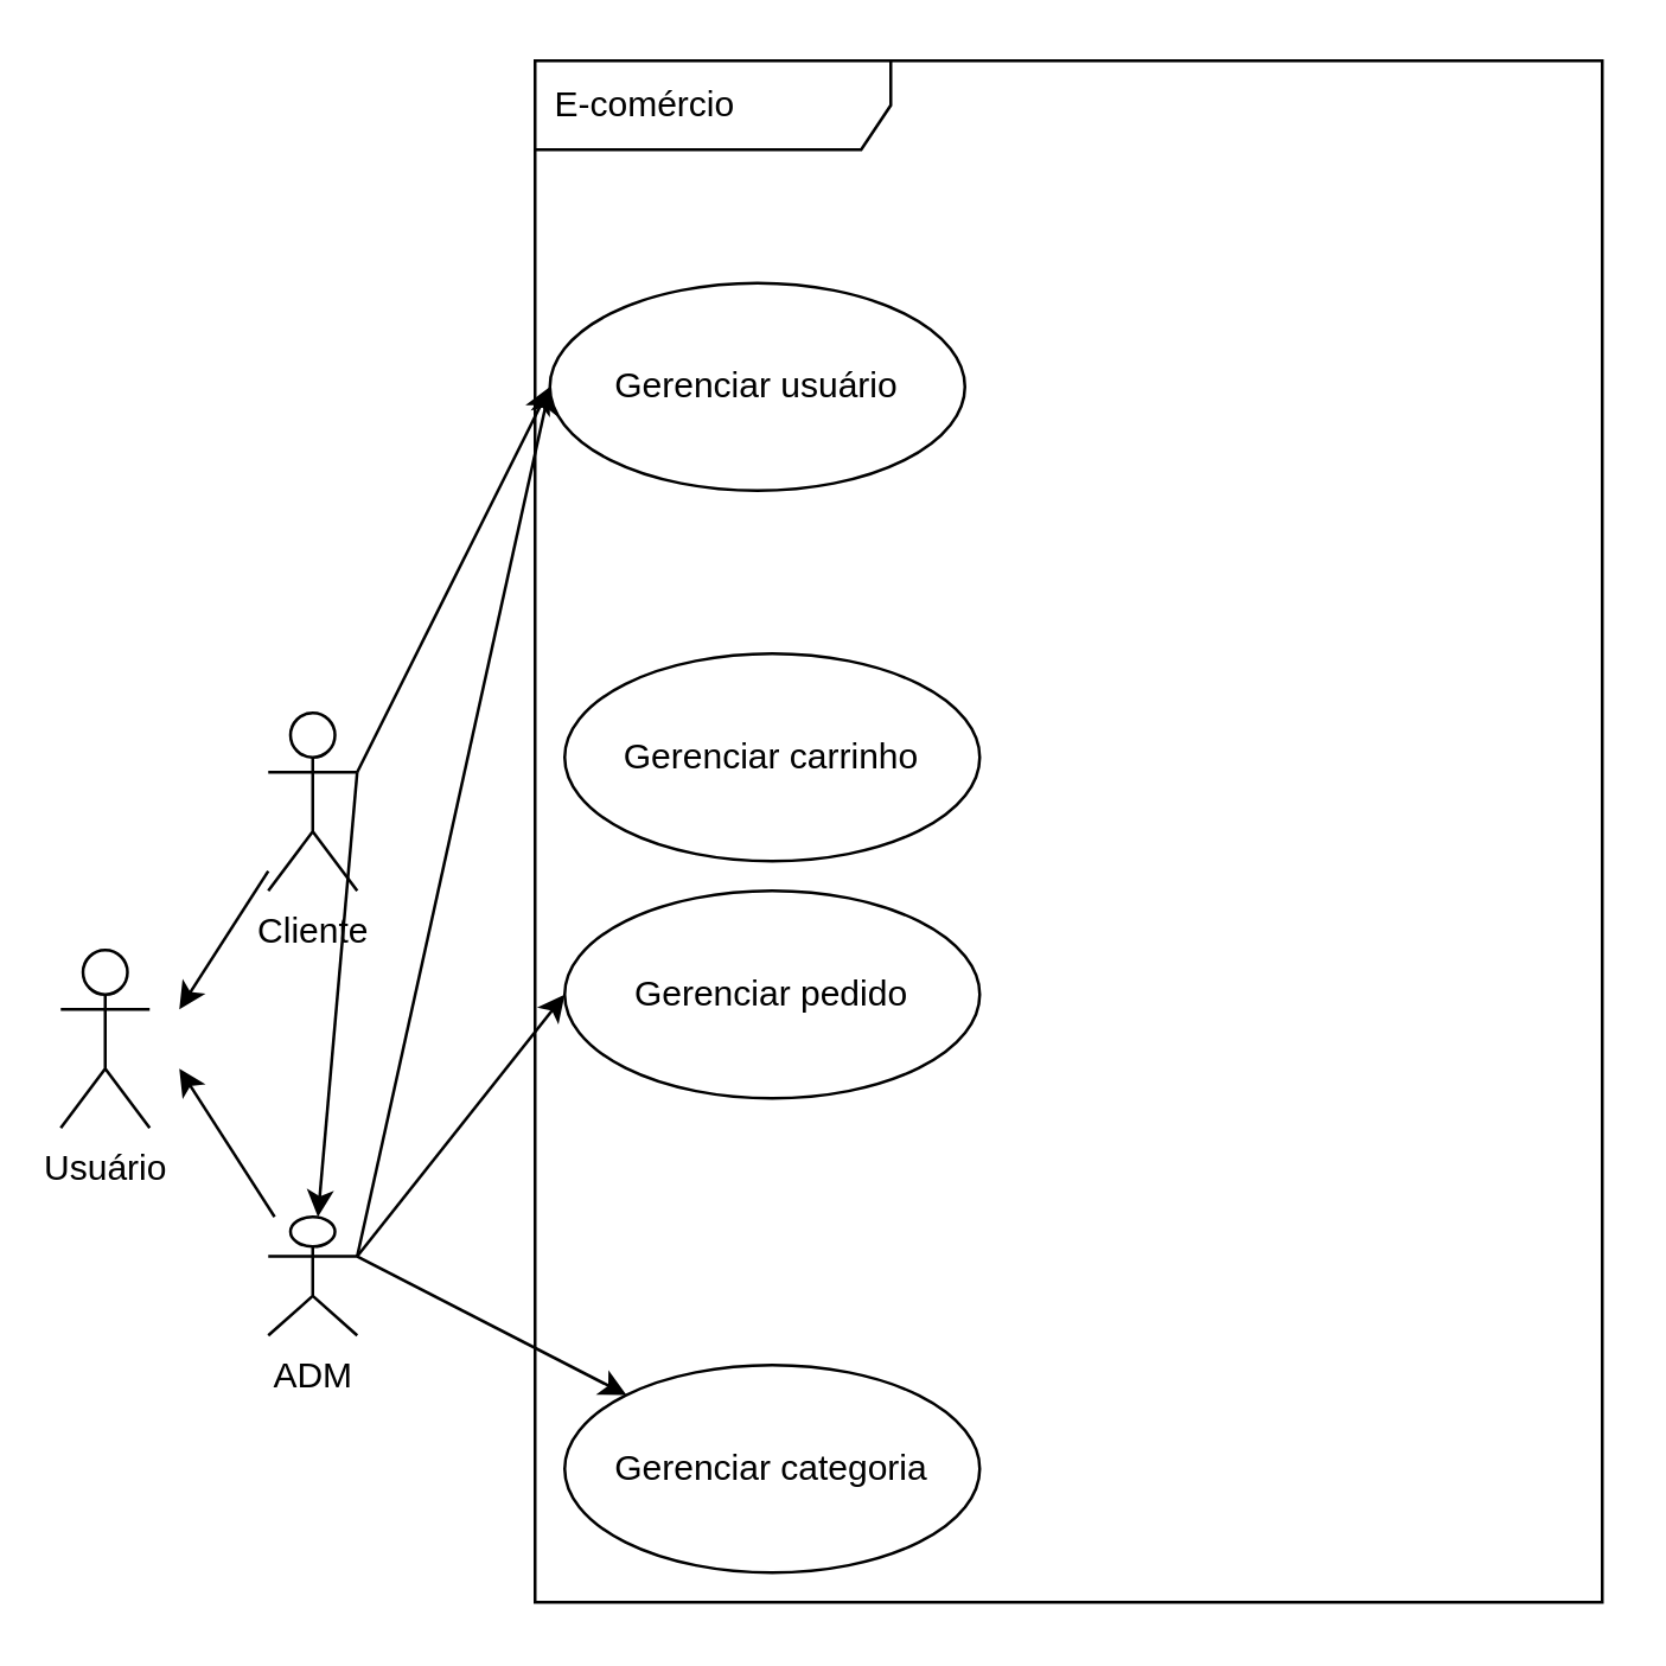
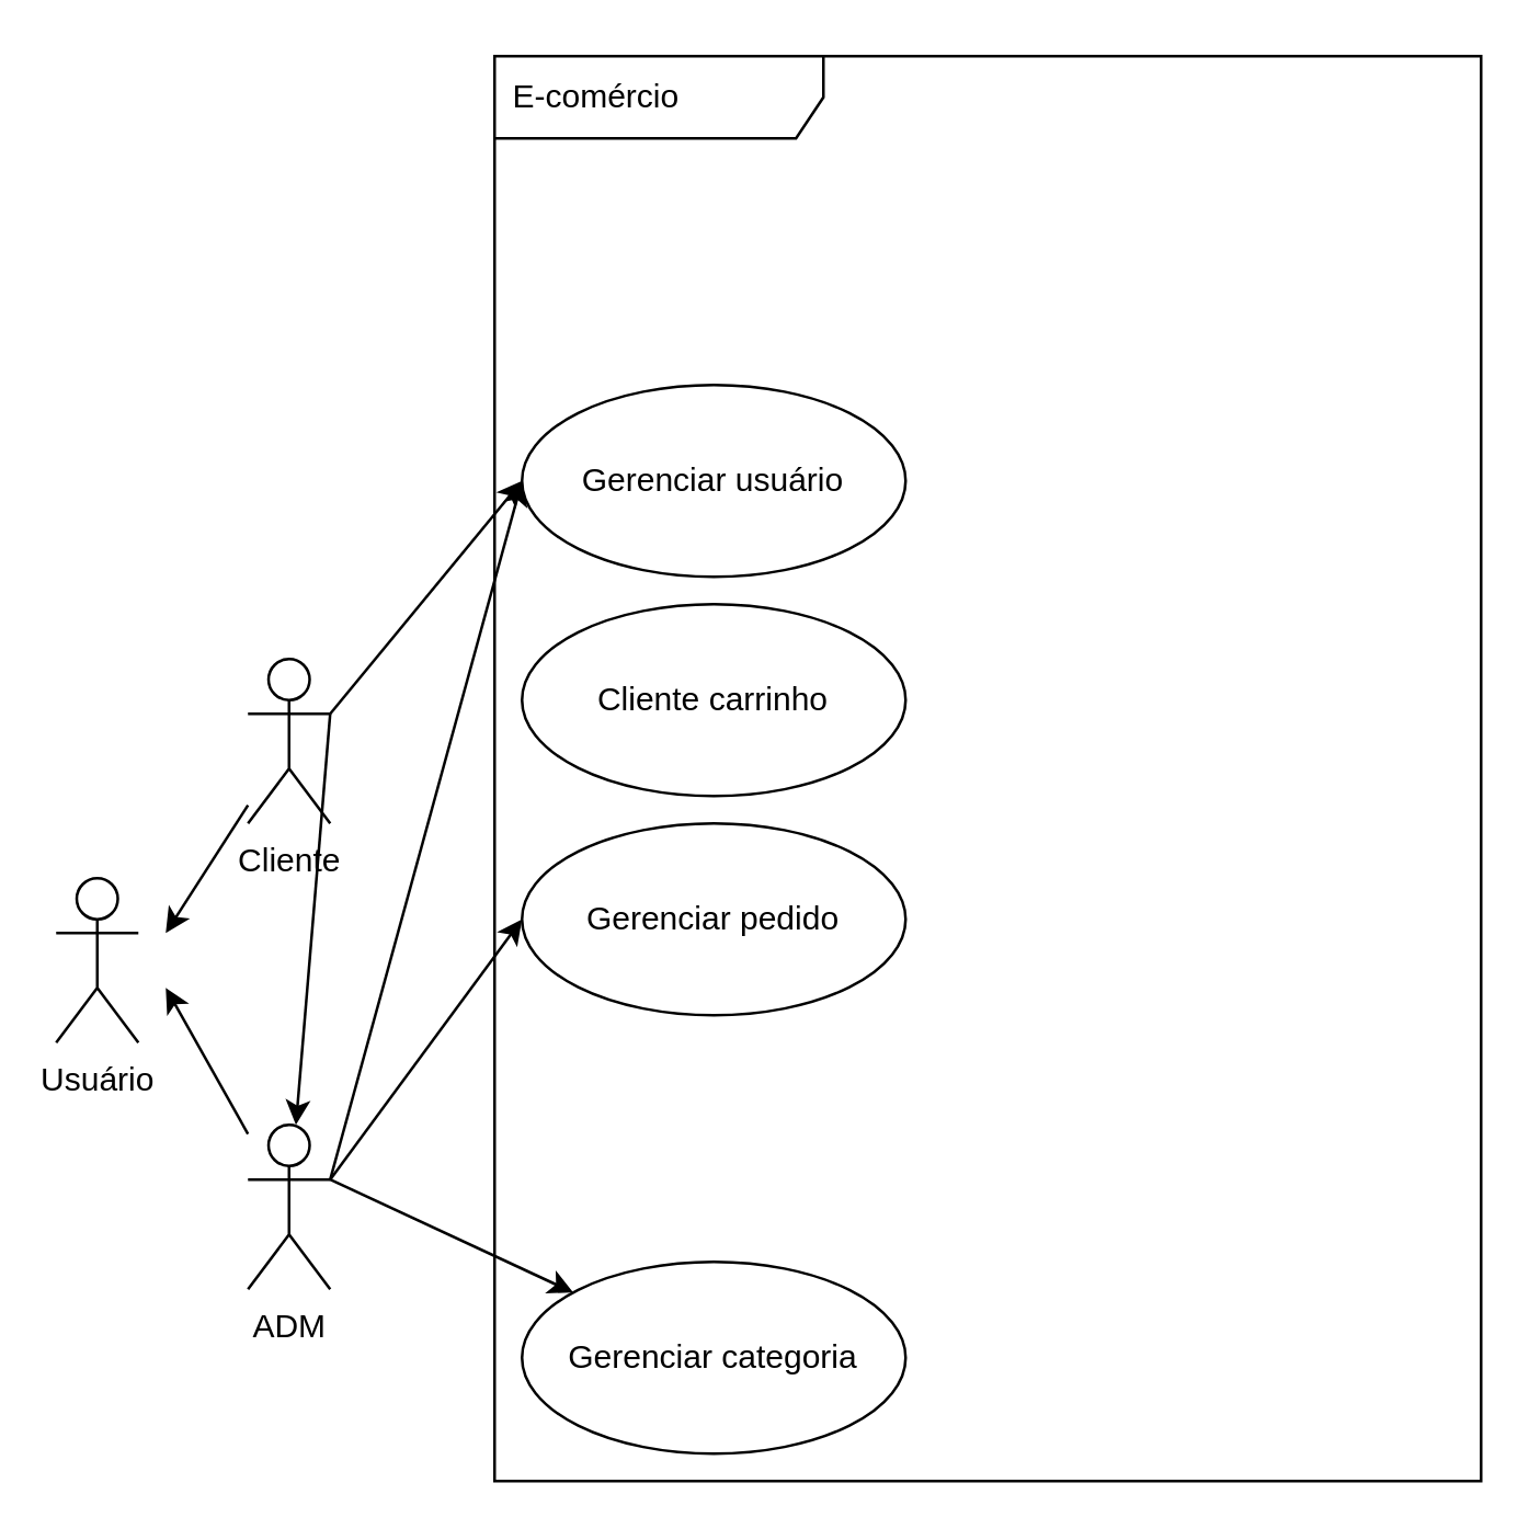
  <mxCell id="0" />
  <mxCell id="1" parent="0" />
  <mxCell id="2" value="E-comércio" style="shape=umlFrame;whiteSpace=wrap;html=1;width=120;height=30;boundedLbl=1;verticalAlign=middle;align=left;spacingLeft=5;" parent="1" vertex="1"><mxGeometry x="180" y="20" width="360" height="520" as="geometry" /></mxCell>
  <mxCell id="3" style="edgeStyle=none;html=1;exitX=1;exitY=0.333;exitDx=0;exitDy=0;exitPerimeter=0;" parent="1" source="7" target="10" edge="1"><mxGeometry relative="1" as="geometry"><Array as="points" /></mxGeometry></mxCell>
  <mxCell id="4" style="edgeStyle=none;html=1;exitX=1;exitY=0.333;exitDx=0;exitDy=0;exitPerimeter=0;entryX=0;entryY=0.5;entryDx=0;entryDy=0;" parent="1" source="7" target="9" edge="1"><mxGeometry relative="1" as="geometry" /></mxCell>
  <mxCell id="5" style="edgeStyle=none;html=1;" parent="1" source="7" edge="1"><mxGeometry relative="1" as="geometry"><mxPoint x="60" y="360" as="targetPoint" /></mxGeometry></mxCell>
  <mxCell id="6" style="edgeStyle=none;html=1;exitX=1;exitY=0.333;exitDx=0;exitDy=0;exitPerimeter=0;entryX=0;entryY=0.5;entryDx=0;entryDy=0;" parent="1" source="7" target="11" edge="1"><mxGeometry relative="1" as="geometry" /></mxCell>
- <mxCell id="7" value="ADM" style="shape=umlActor;verticalLabelPosition=bottom;verticalAlign=top;html=1;" parent="1" vertex="1"><mxGeometry x="90" y="410" width="30" height="40" as="geometry" /></mxCell>
- <mxCell id="8" value="Gerenciar carrinho" style="ellipse;whiteSpace=wrap;html=1;" parent="1" vertex="1"><mxGeometry x="190" y="220" width="140" height="70" as="geometry" /></mxCell>
+ <mxCell id="7" value="ADM" style="shape=umlActor;verticalLabelPosition=bottom;verticalAlign=top;html=1;" parent="1" vertex="1"><mxGeometry x="90" y="410" width="30" height="60" as="geometry" /></mxCell>
+ <mxCell id="8" value="Cliente carrinho" style="ellipse;whiteSpace=wrap;html=1;" parent="1" vertex="1"><mxGeometry x="190" y="220" width="140" height="70" as="geometry" /></mxCell>
  <mxCell id="9" value="Gerenciar pedido" style="ellipse;whiteSpace=wrap;html=1;" parent="1" vertex="1"><mxGeometry x="190" y="300" width="140" height="70" as="geometry" /></mxCell>
  <mxCell id="10" value="Gerenciar categoria" style="ellipse;whiteSpace=wrap;html=1;" parent="1" vertex="1"><mxGeometry x="190" y="460" width="140" height="70" as="geometry" /></mxCell>
- <mxCell id="11" value="Gerenciar usuário" style="ellipse;whiteSpace=wrap;html=1;" parent="1" vertex="1"><mxGeometry x="185" y="95" width="140" height="70" as="geometry" /></mxCell>
+ <mxCell id="11" value="Gerenciar usuário" style="ellipse;whiteSpace=wrap;html=1;" parent="1" vertex="1"><mxGeometry x="190" y="140" width="140" height="70" as="geometry" /></mxCell>
  <mxCell id="12" style="edgeStyle=none;html=1;exitX=1;exitY=0.333;exitDx=0;exitDy=0;exitPerimeter=0;" parent="1" source="15" target="7" edge="1"><mxGeometry relative="1" as="geometry" /></mxCell>
  <mxCell id="13" style="edgeStyle=none;html=1;" parent="1" source="15" edge="1"><mxGeometry relative="1" as="geometry"><mxPoint x="60" y="340" as="targetPoint" /></mxGeometry></mxCell>
  <mxCell id="14" style="edgeStyle=none;html=1;exitX=1;exitY=0.333;exitDx=0;exitDy=0;exitPerimeter=0;entryX=0;entryY=0.5;entryDx=0;entryDy=0;" parent="1" source="15" target="11" edge="1"><mxGeometry relative="1" as="geometry"><mxPoint x="120" y="190" as="targetPoint" /></mxGeometry></mxCell>
  <mxCell id="15" value="Cliente" style="shape=umlActor;verticalLabelPosition=bottom;verticalAlign=top;html=1;" parent="1" vertex="1"><mxGeometry x="90" y="240" width="30" height="60" as="geometry" /></mxCell>
  <mxCell id="16" value="Usuário" style="shape=umlActor;verticalLabelPosition=bottom;verticalAlign=top;html=1;" parent="1" vertex="1"><mxGeometry x="20" y="320" width="30" height="60" as="geometry" /></mxCell>
